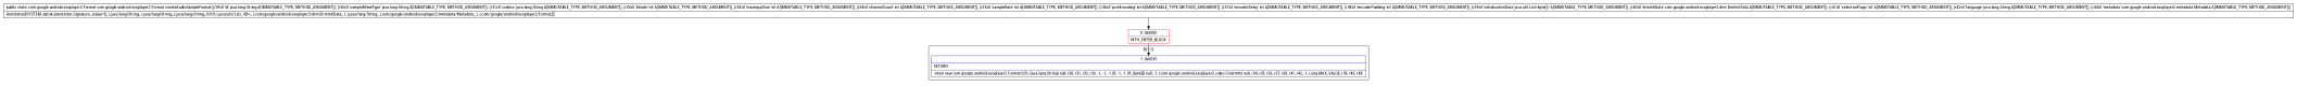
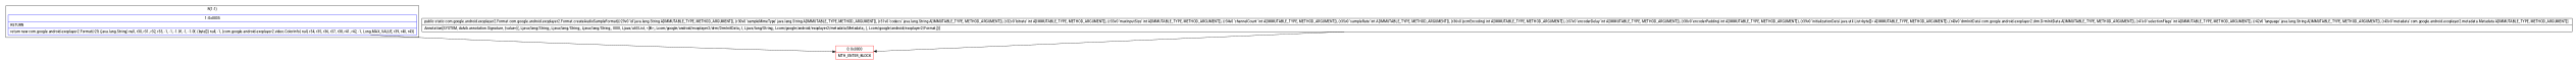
  digraph {
    fontname="Roboto Condensed"
    node [shape=record fontname="Roboto Condensed"]
    edge [fontname="Roboto Condensed"]
    n1 [color=blue label="{1\:\ 0x0035|RETURN\l|return new com.google.android.exoplayer2.Format(r29, (java.lang.String) null, r30, r31, r32, r33, \-1, \-1, \-1.0f, \-1, \-1.0f, (byte[]) null, \-1, (com.google.android.exoplayer2.video.ColorInfo) null, r34, r35, r36, r37, r38, r41, r42, \-1, Long.MAX_VALUE, r39, r40, r43)\l}"]
    n2 [color=red label="{0\:\ 0x0000|MTH_ENTER_BLOCK\l}"]
    n3 [label="{public static com.google.android.exoplayer2.Format com.google.android.exoplayer2.Format.createAudioSampleFormat((r29v0 'id' java.lang.String A[IMMUTABLE_TYPE, METHOD_ARGUMENT]), (r30v0 'sampleMimeType' java.lang.String A[IMMUTABLE_TYPE, METHOD_ARGUMENT]), (r31v0 'codecs' java.lang.String A[IMMUTABLE_TYPE, METHOD_ARGUMENT]), (r32v0 'bitrate' int A[IMMUTABLE_TYPE, METHOD_ARGUMENT]), (r33v0 'maxInputSize' int A[IMMUTABLE_TYPE, METHOD_ARGUMENT]), (r34v0 'channelCount' int A[IMMUTABLE_TYPE, METHOD_ARGUMENT]), (r35v0 'sampleRate' int A[IMMUTABLE_TYPE, METHOD_ARGUMENT]), (r36v0 'pcmEncoding' int A[IMMUTABLE_TYPE, METHOD_ARGUMENT]), (r37v0 'encoderDelay' int A[IMMUTABLE_TYPE, METHOD_ARGUMENT]), (r38v0 'encoderPadding' int A[IMMUTABLE_TYPE, METHOD_ARGUMENT]), (r39v0 'initializationData' java.util.List\<byte[]\> A[IMMUTABLE_TYPE, METHOD_ARGUMENT]), (r40v0 'drmInitData' com.google.android.exoplayer2.drm.DrmInitData A[IMMUTABLE_TYPE, METHOD_ARGUMENT]), (r41v0 'selectionFlags' int A[IMMUTABLE_TYPE, METHOD_ARGUMENT]), (r42v0 'language' java.lang.String A[IMMUTABLE_TYPE, METHOD_ARGUMENT]), (r43v0 'metadata' com.google.android.exoplayer2.metadata.Metadata A[IMMUTABLE_TYPE, METHOD_ARGUMENT]))  | Annotation[SYSTEM, dalvik.annotation.Signature, \{value=[(, Ljava\/lang\/String;, Ljava\/lang\/String;, Ljava\/lang\/String;, IIIIIII, Ljava\/util\/List, \<[B\>;, Lcom\/google\/android\/exoplayer2\/drm\/DrmInitData;, I, Ljava\/lang\/String;, Lcom\/google\/android\/exoplayer2\/metadata\/Metadata;, ), Lcom\/google\/android\/exoplayer2\/Format;]\}]\l}"]
    subgraph cluster_1 {
      label="R(1:1)"
      n1
    }
-   n2 -> n1
+   n1 -> n2
    n3 -> n2
  }
